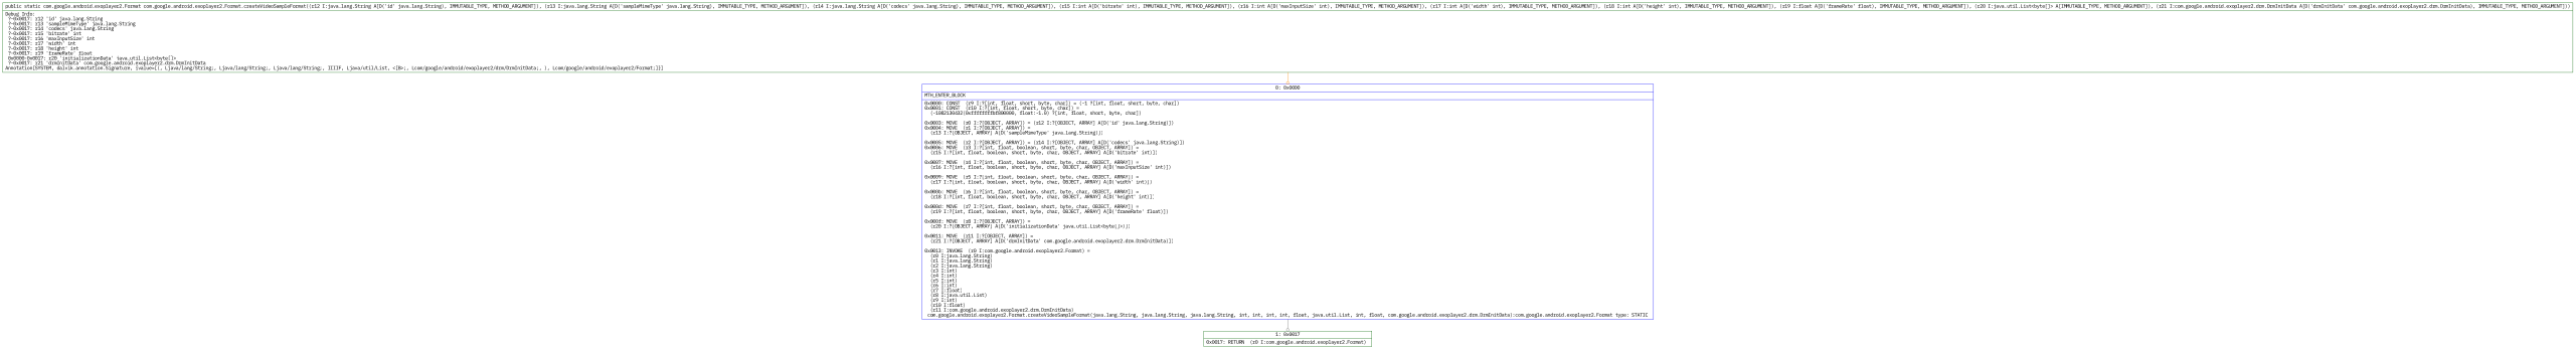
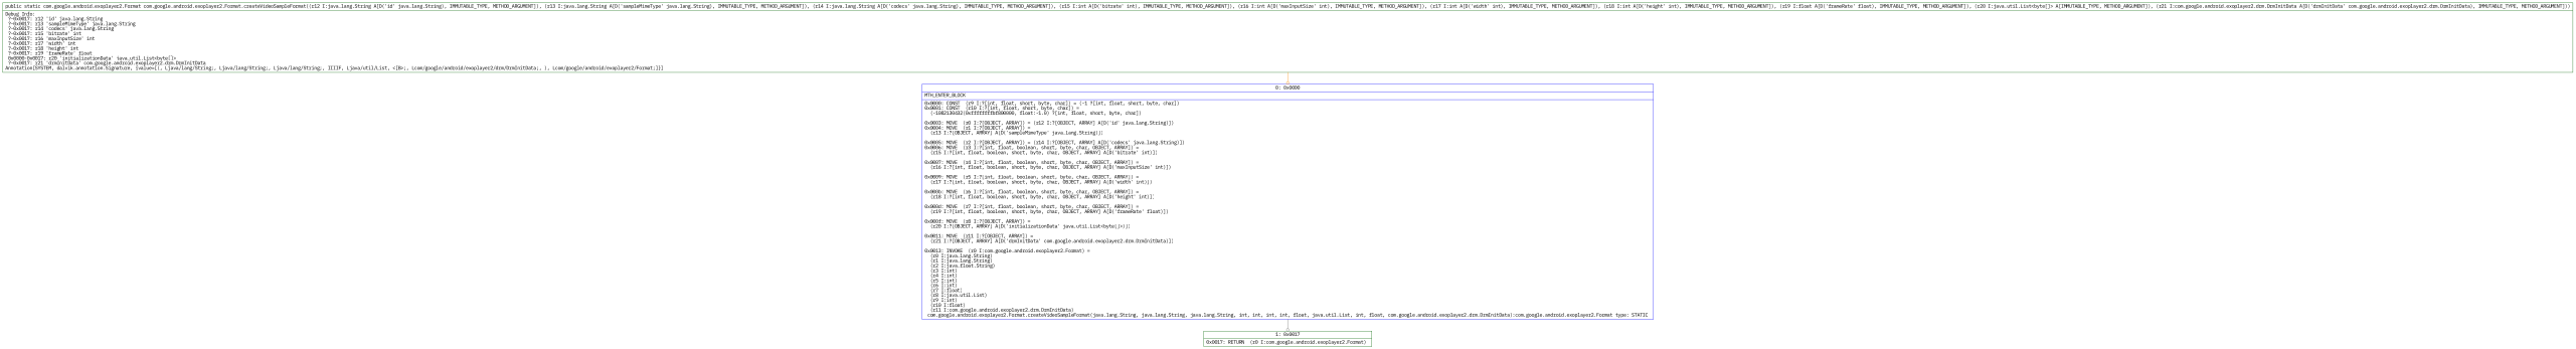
  digraph {
    fontname="IBM Plex Mono"
    node [shape=record color=darkgreen fontname="IBM Plex Mono"]
    edge [arrowhead=odot fontname="IBM Plex Mono"]
-   n1 [label="{0\:\ 0x0000|MTH_ENTER_BLOCK\l|0x0000: CONST  (r9 I:?[int, float, short, byte, char]) = (\-1 ?[int, float, short, byte, char]) \l0x0001: CONST  (r10 I:?[int, float, short, byte, char]) = \l  (\-1082130432(0xffffffffbf800000, float:\-1.0) ?[int, float, short, byte, char])\l \l0x0003: MOVE  (r0 I:?[OBJECT, ARRAY]) = (r12 I:?[OBJECT, ARRAY] A[D('id' java.lang.String)]) \l0x0004: MOVE  (r1 I:?[OBJECT, ARRAY]) = \l  (r13 I:?[OBJECT, ARRAY] A[D('sampleMimeType' java.lang.String)])\l \l0x0005: MOVE  (r2 I:?[OBJECT, ARRAY]) = (r14 I:?[OBJECT, ARRAY] A[D('codecs' java.lang.String)]) \l0x0006: MOVE  (r3 I:?[int, float, boolean, short, byte, char, OBJECT, ARRAY]) = \l  (r15 I:?[int, float, boolean, short, byte, char, OBJECT, ARRAY] A[D('bitrate' int)])\l \l0x0007: MOVE  (r4 I:?[int, float, boolean, short, byte, char, OBJECT, ARRAY]) = \l  (r16 I:?[int, float, boolean, short, byte, char, OBJECT, ARRAY] A[D('maxInputSize' int)])\l \l0x0009: MOVE  (r5 I:?[int, float, boolean, short, byte, char, OBJECT, ARRAY]) = \l  (r17 I:?[int, float, boolean, short, byte, char, OBJECT, ARRAY] A[D('width' int)])\l \l0x000b: MOVE  (r6 I:?[int, float, boolean, short, byte, char, OBJECT, ARRAY]) = \l  (r18 I:?[int, float, boolean, short, byte, char, OBJECT, ARRAY] A[D('height' int)])\l \l0x000d: MOVE  (r7 I:?[int, float, boolean, short, byte, char, OBJECT, ARRAY]) = \l  (r19 I:?[int, float, boolean, short, byte, char, OBJECT, ARRAY] A[D('frameRate' float)])\l \l0x000f: MOVE  (r8 I:?[OBJECT, ARRAY]) = \l  (r20 I:?[OBJECT, ARRAY] A[D('initializationData' java.util.List\<byte[]\>)])\l \l0x0011: MOVE  (r11 I:?[OBJECT, ARRAY]) = \l  (r21 I:?[OBJECT, ARRAY] A[D('drmInitData' com.google.android.exoplayer2.drm.DrmInitData)])\l \l0x0013: INVOKE  (r0 I:com.google.android.exoplayer2.Format) = \l  (r0 I:java.lang.String)\l  (r1 I:java.lang.String)\l  (r2 I:java.lang.String)\l  (r3 I:int)\l  (r4 I:int)\l  (r5 I:int)\l  (r6 I:int)\l  (r7 I:float)\l  (r8 I:java.util.List)\l  (r9 I:int)\l  (r10 I:float)\l  (r11 I:com.google.android.exoplayer2.drm.DrmInitData)\l com.google.android.exoplayer2.Format.createVideoSampleFormat(java.lang.String, java.lang.String, java.lang.String, int, int, int, int, float, java.util.List, int, float, com.google.android.exoplayer2.drm.DrmInitData):com.google.android.exoplayer2.Format type: STATIC \l}" color=blue]
+   n1 [label="{0\:\ 0x0000|MTH_ENTER_BLOCK\l|0x0000: CONST  (r9 I:?[int, float, short, byte, char]) = (\-1 ?[int, float, short, byte, char]) \l0x0001: CONST  (r10 I:?[int, float, short, byte, char]) = \l  (\-1082130432(0xffffffffbf800000, float:\-1.0) ?[int, float, short, byte, char])\l \l0x0003: MOVE  (r0 I:?[OBJECT, ARRAY]) = (r12 I:?[OBJECT, ARRAY] A[D('id' java.lang.String)]) \l0x0004: MOVE  (r1 I:?[OBJECT, ARRAY]) = \l  (r13 I:?[OBJECT, ARRAY] A[D('sampleMimeType' java.lang.String)])\l \l0x0005: MOVE  (r2 I:?[OBJECT, ARRAY]) = (r14 I:?[OBJECT, ARRAY] A[D('codecs' java.lang.String)]) \l0x0006: MOVE  (r3 I:?[int, float, boolean, short, byte, char, OBJECT, ARRAY]) = \l  (r15 I:?[int, float, boolean, short, byte, char, OBJECT, ARRAY] A[D('bitrate' int)])\l \l0x0007: MOVE  (r4 I:?[int, float, boolean, short, byte, char, OBJECT, ARRAY]) = \l  (r16 I:?[int, float, boolean, short, byte, char, OBJECT, ARRAY] A[D('maxInputSize' int)])\l \l0x0009: MOVE  (r5 I:?[int, float, boolean, short, byte, char, OBJECT, ARRAY]) = \l  (r17 I:?[int, float, boolean, short, byte, char, OBJECT, ARRAY] A[D('width' int)])\l \l0x000b: MOVE  (r6 I:?[int, float, boolean, short, byte, char, OBJECT, ARRAY]) = \l  (r18 I:?[int, float, boolean, short, byte, char, OBJECT, ARRAY] A[D('height' int)])\l \l0x000d: MOVE  (r7 I:?[int, float, boolean, short, byte, char, OBJECT, ARRAY]) = \l  (r19 I:?[int, float, boolean, short, byte, char, OBJECT, ARRAY] A[D('frameRate' float)])\l \l0x000f: MOVE  (r8 I:?[OBJECT, ARRAY]) = \l  (r20 I:?[OBJECT, ARRAY] A[D('initializationData' java.util.List\<byte[]\>)])\l \l0x0011: MOVE  (r11 I:?[OBJECT, ARRAY]) = \l  (r21 I:?[OBJECT, ARRAY] A[D('drmInitData' com.google.android.exoplayer2.drm.DrmInitData)])\l \l0x0013: INVOKE  (r0 I:com.google.android.exoplayer2.Format) = \l  (r0 I:java.lang.String)\l  (r1 I:java.lang.String)\l  (r2 I:java.float.String)\l  (r3 I:int)\l  (r4 I:int)\l  (r5 I:int)\l  (r6 I:int)\l  (r7 I:float)\l  (r8 I:java.util.List)\l  (r9 I:int)\l  (r10 I:float)\l  (r11 I:com.google.android.exoplayer2.drm.DrmInitData)\l com.google.android.exoplayer2.Format.createVideoSampleFormat(java.lang.String, java.lang.String, java.lang.String, int, int, int, int, float, java.util.List, int, float, com.google.android.exoplayer2.drm.DrmInitData):com.google.android.exoplayer2.Format type: STATIC \l}" color=blue]
    n2 [label="{1\:\ 0x0017|0x0017: RETURN  (r0 I:com.google.android.exoplayer2.Format) \l}"]
    n3 [label="{public static com.google.android.exoplayer2.Format com.google.android.exoplayer2.Format.createVideoSampleFormat((r12 I:java.lang.String A[D('id' java.lang.String), IMMUTABLE_TYPE, METHOD_ARGUMENT]), (r13 I:java.lang.String A[D('sampleMimeType' java.lang.String), IMMUTABLE_TYPE, METHOD_ARGUMENT]), (r14 I:java.lang.String A[D('codecs' java.lang.String), IMMUTABLE_TYPE, METHOD_ARGUMENT]), (r15 I:int A[D('bitrate' int), IMMUTABLE_TYPE, METHOD_ARGUMENT]), (r16 I:int A[D('maxInputSize' int), IMMUTABLE_TYPE, METHOD_ARGUMENT]), (r17 I:int A[D('width' int), IMMUTABLE_TYPE, METHOD_ARGUMENT]), (r18 I:int A[D('height' int), IMMUTABLE_TYPE, METHOD_ARGUMENT]), (r19 I:float A[D('frameRate' float), IMMUTABLE_TYPE, METHOD_ARGUMENT]), (r20 I:java.util.List\<byte[]\> A[IMMUTABLE_TYPE, METHOD_ARGUMENT]), (r21 I:com.google.android.exoplayer2.drm.DrmInitData A[D('drmInitData' com.google.android.exoplayer2.drm.DrmInitData), IMMUTABLE_TYPE, METHOD_ARGUMENT]))  | Debug Info:\l  ?\-0x0017: r12 'id' java.lang.String\l  ?\-0x0017: r13 'sampleMimeType' java.lang.String\l  ?\-0x0017: r14 'codecs' java.lang.String\l  ?\-0x0017: r15 'bitrate' int\l  ?\-0x0017: r16 'maxInputSize' int\l  ?\-0x0017: r17 'width' int\l  ?\-0x0017: r18 'height' int\l  ?\-0x0017: r19 'frameRate' float\l  0x0000\-0x0017: r20 'initializationData' java.util.List\<byte[]\>\l  ?\-0x0017: r21 'drmInitData' com.google.android.exoplayer2.drm.DrmInitData\lAnnotation[SYSTEM, dalvik.annotation.Signature, \{value=[(, Ljava\/lang\/String;, Ljava\/lang\/String;, Ljava\/lang\/String;, IIIIF, Ljava\/util\/List, \<[B\>;, Lcom\/google\/android\/exoplayer2\/drm\/DrmInitData;, ), Lcom\/google\/android\/exoplayer2\/Format;]\}]\l}"]
    n1 -> n2 [color=gray40]
    n3 -> n1 [color=darkorange]
  }
